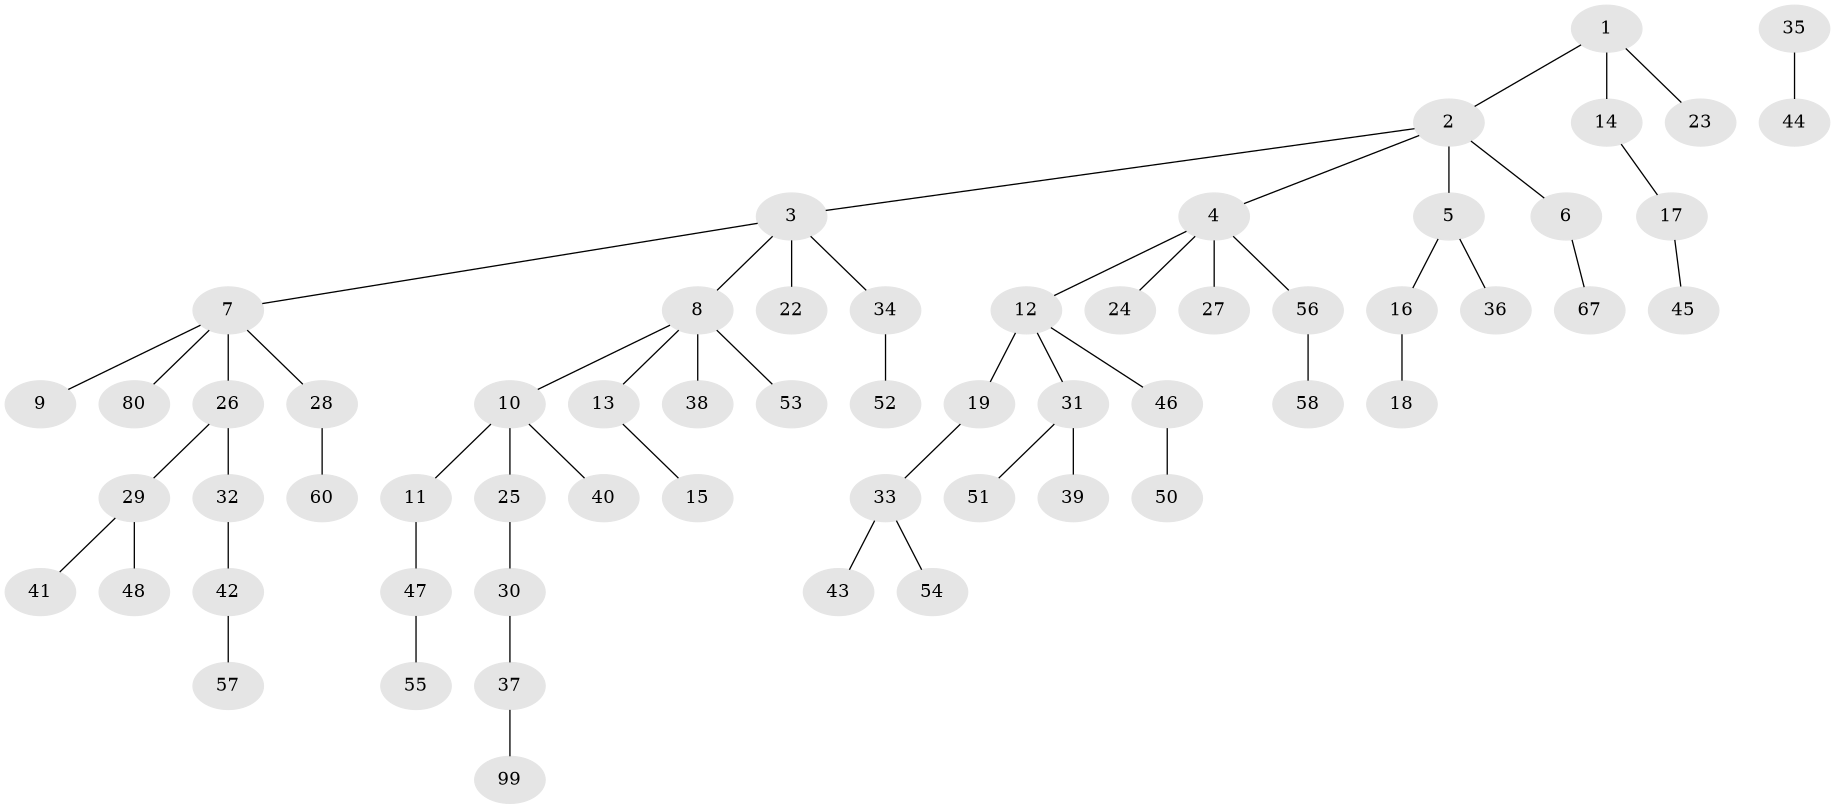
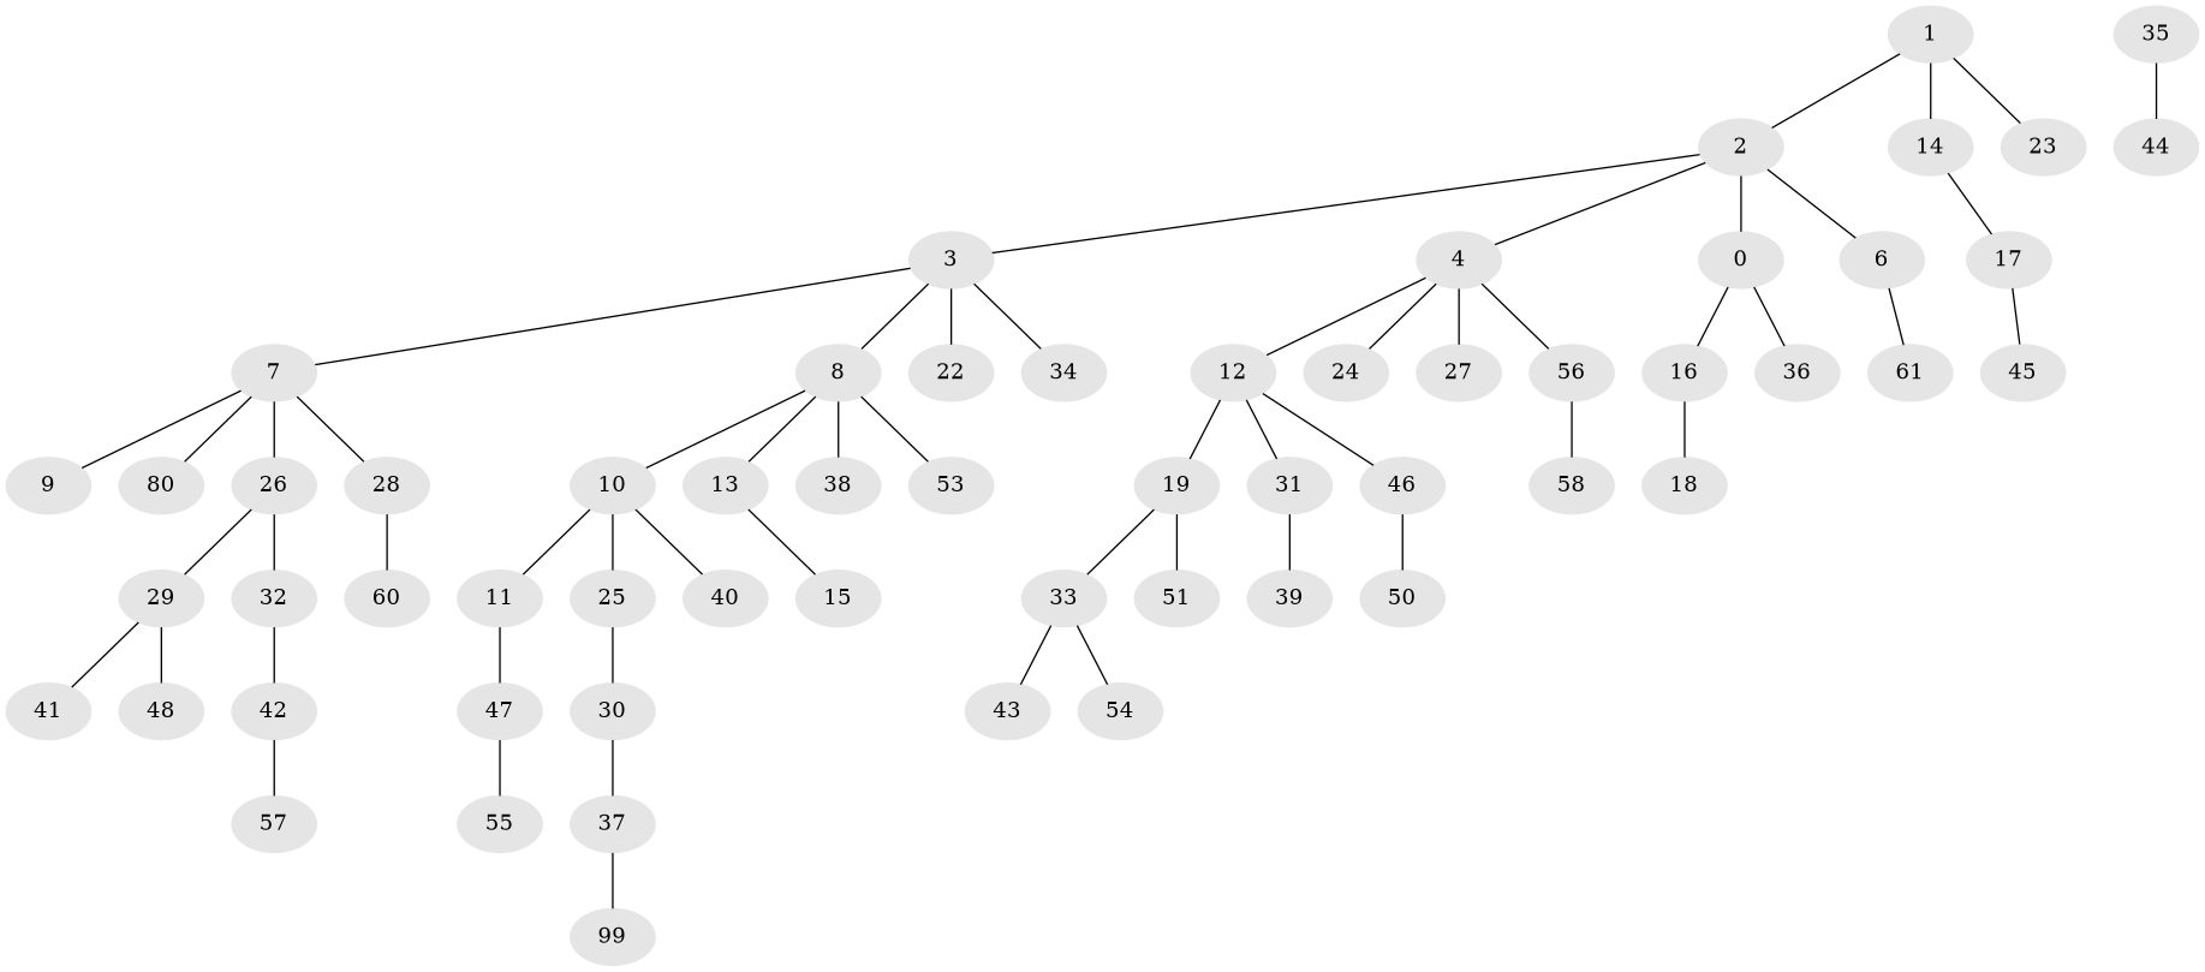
  graph {
    node [color=gray90 style=filled]
    1
    2
    14
    23
    3
    4
-   5
+   5 [label=0]
    6
    17
    7
    8
    22
    34
    12
    24
    27
    56
    16
    36
-   61 [label=67]
+   61
    9
    n22 [label=80]
    26
    28
    10
    13
    38
    53
-   52
    19
    31
    46
    58
    18
    29
    32
    60
    11
    25
    40
    15
    47
    30
    55
    33
    51
    39
    50
    45
    43
    54
    35
    44
    37
    41
    48
    42
    n58 [label=99]
    57
    1 -- 2
    1 -- 14
    1 -- 23
    2 -- 3
    2 -- 4
    2 -- 5
    2 -- 6
    14 -- 17
    3 -- 7
    3 -- 8
    3 -- 22
    3 -- 34
    4 -- 12
    4 -- 24
    4 -- 27
    4 -- 56
    5 -- 16
    5 -- 36
    6 -- 61
    17 -- 45
    7 -- 9
    7 -- n22
    7 -- 26
    7 -- 28
    8 -- 10
    8 -- 13
    8 -- 38
    8 -- 53
-   34 -- 52
    12 -- 19
    12 -- 31
    12 -- 46
    56 -- 58
    16 -- 18
    26 -- 29
    26 -- 32
    28 -- 60
    10 -- 11
    10 -- 25
    10 -- 40
    13 -- 15
    19 -- 33
-   31 -- 51
+   19 -- 51
    31 -- 39
    46 -- 50
    29 -- 41
    29 -- 48
    32 -- 42
    11 -- 47
    25 -- 30
    47 -- 55
    30 -- 37
    33 -- 43
    33 -- 54
    35 -- 44
    37 -- n58
    42 -- 57
  }
